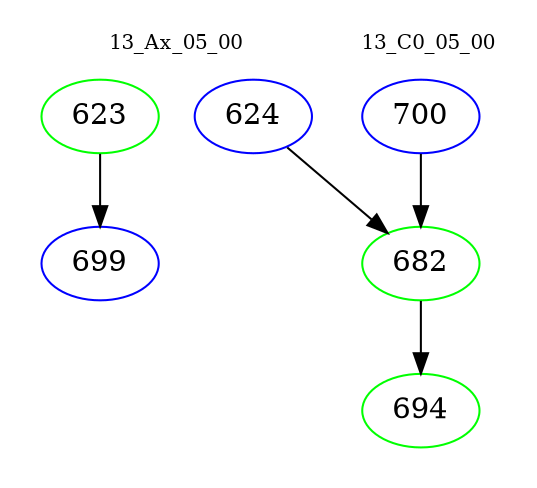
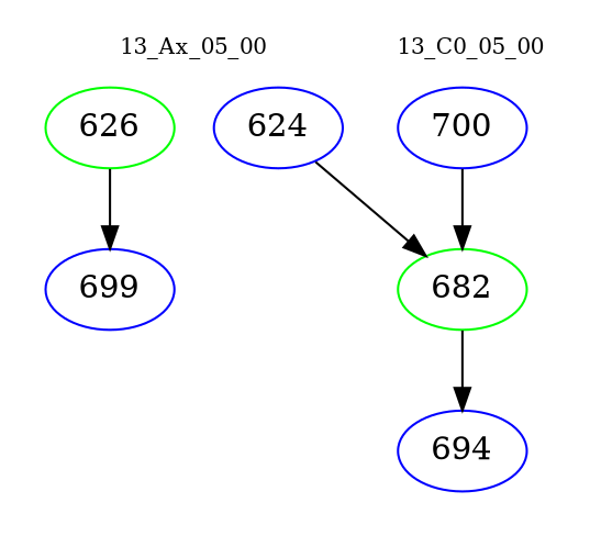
  digraph {
    node [color=blue]
    edge [color=black]
    n1 [label=624]
-   n2 [color=green label=623]
+   n2 [color=green label=626]
    n3 [label=699]
    n4 [label=700]
    n5 [color=green label=682]
-   n6 [color=green label=694]
+   n6 [label=694]
    subgraph cluster_1 {
      color=white
      fontsize=10
      label="13_Ax_05_00"
      n1
      n2
      n3
    }
    subgraph cluster_2 {
      color=white
      fontsize=10
      label="13_C0_05_00"
      n4
      n5
      n6
    }
    n1 -> n5
    n2 -> n3
    n4 -> n5
    n5 -> n6
  }
